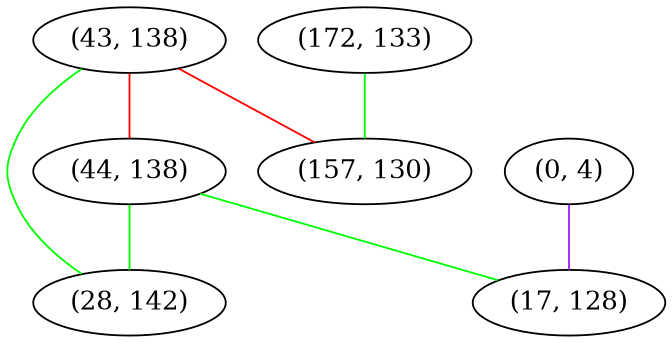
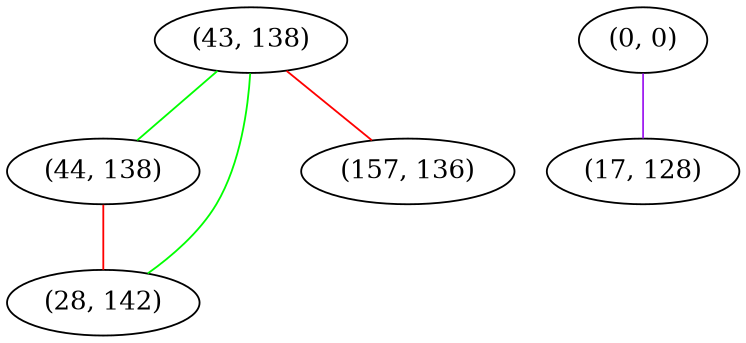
  graph {
    edge [color=green weight=2]
    n1 [label="(44, 138)"]
    "(43, 138)"
    "(28, 142)"
-   "(157, 130)"
+   "(157, 130)" [label="(157, 136)"]
    "(17, 128)"
-   "(172, 133)"
-   "(0, 0)" [label="(0, 4)"]
-   n1 -- "(28, 142)"
-   n1 -- "(17, 128)"
-   "(43, 138)" -- n1 [color=red weight=1]
+   "(0, 0)"
+   n1 -- "(28, 142)" [color=red]
+   "(43, 138)" -- n1 [weight=1]
    "(43, 138)" -- "(28, 142)" [weight=1]
    "(43, 138)" -- "(157, 130)" [color=red weight=1]
-   "(172, 133)" -- "(157, 130)"
    "(0, 0)" -- "(17, 128)" [color=purple weight=4]
  }
